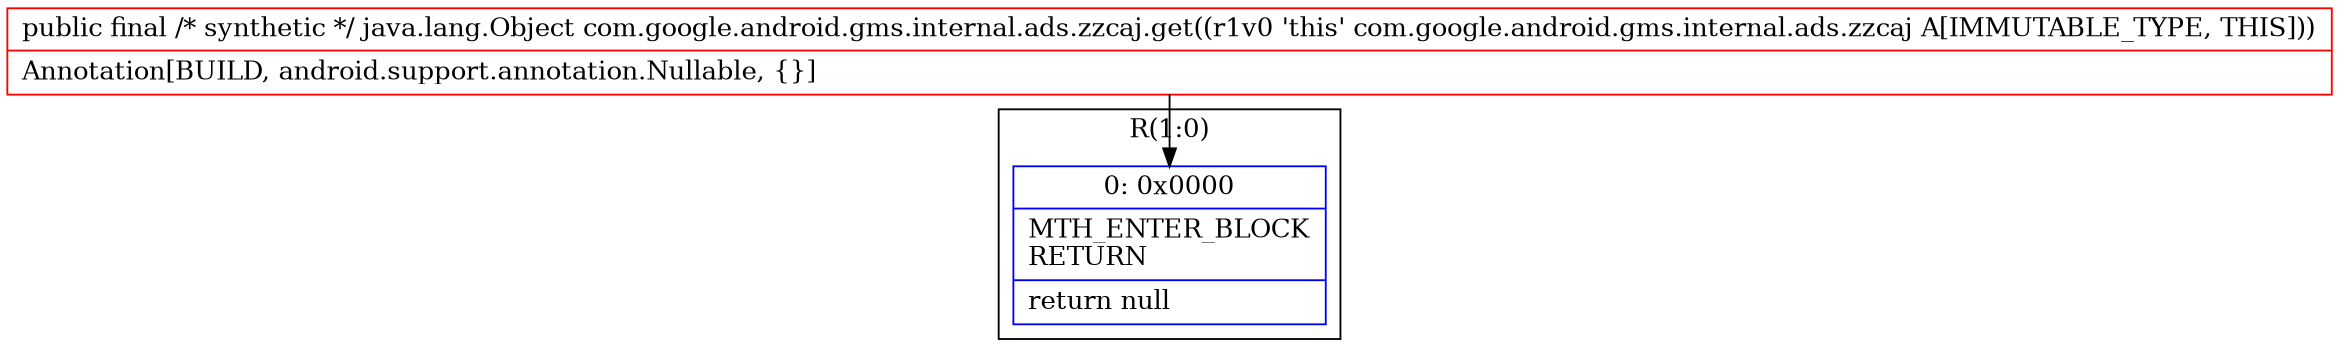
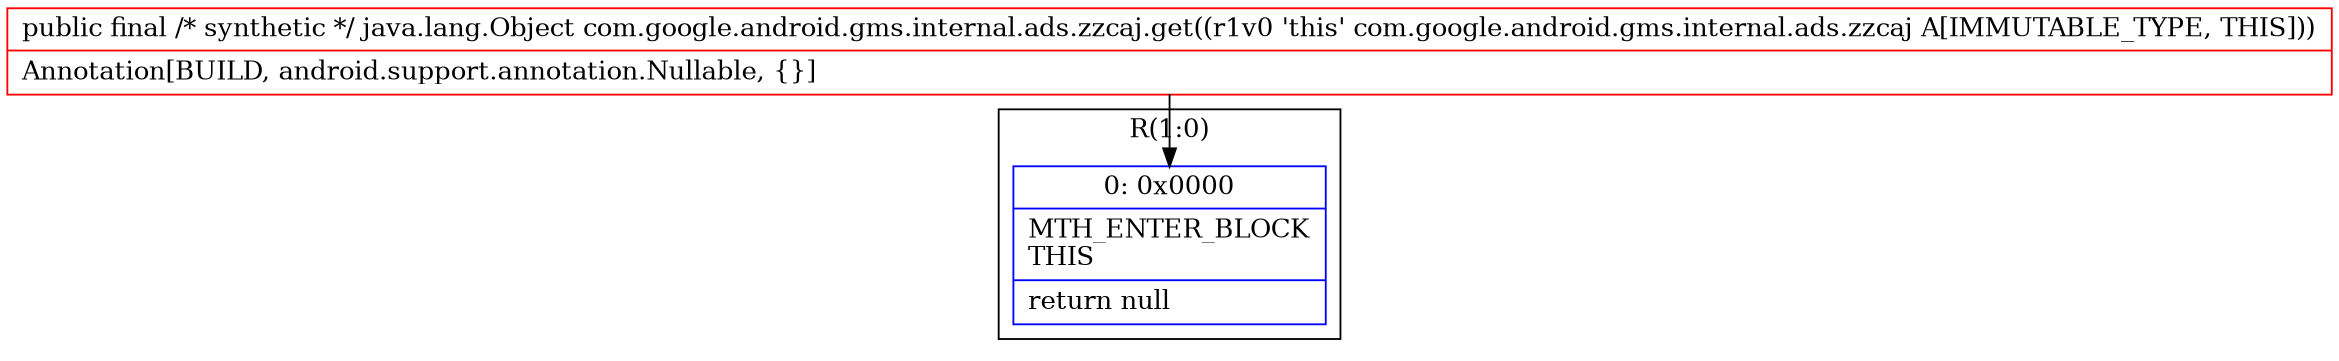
  digraph {
    node [shape=record]
-   n1 [color=blue label="{0\:\ 0x0000|MTH_ENTER_BLOCK\lRETURN\l|return null\l}"]
+   n1 [color=blue label="{0\:\ 0x0000|MTH_ENTER_BLOCK\lTHIS\l|return null\l}"]
    n2 [label="{public final \/* synthetic *\/ java.lang.Object com.google.android.gms.internal.ads.zzcaj.get((r1v0 'this' com.google.android.gms.internal.ads.zzcaj A[IMMUTABLE_TYPE, THIS]))  | Annotation[BUILD, android.support.annotation.Nullable, \{\}]\l}" color=red]
    subgraph cluster_1 {
      label="R(1:0)"
      n1
    }
    n2 -> n1
  }
